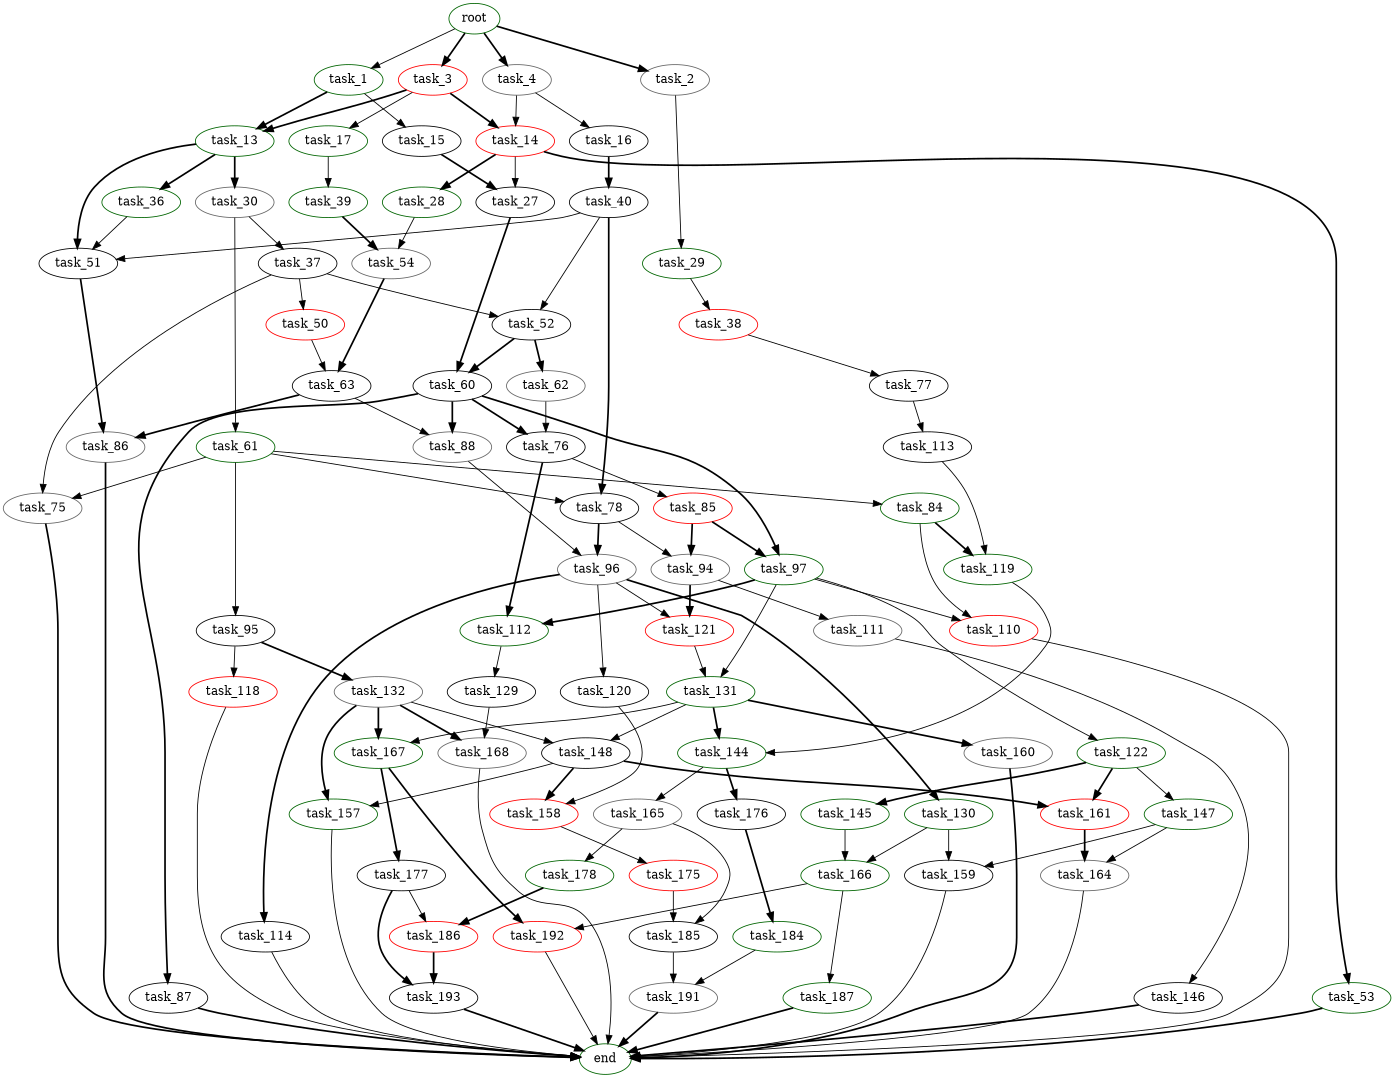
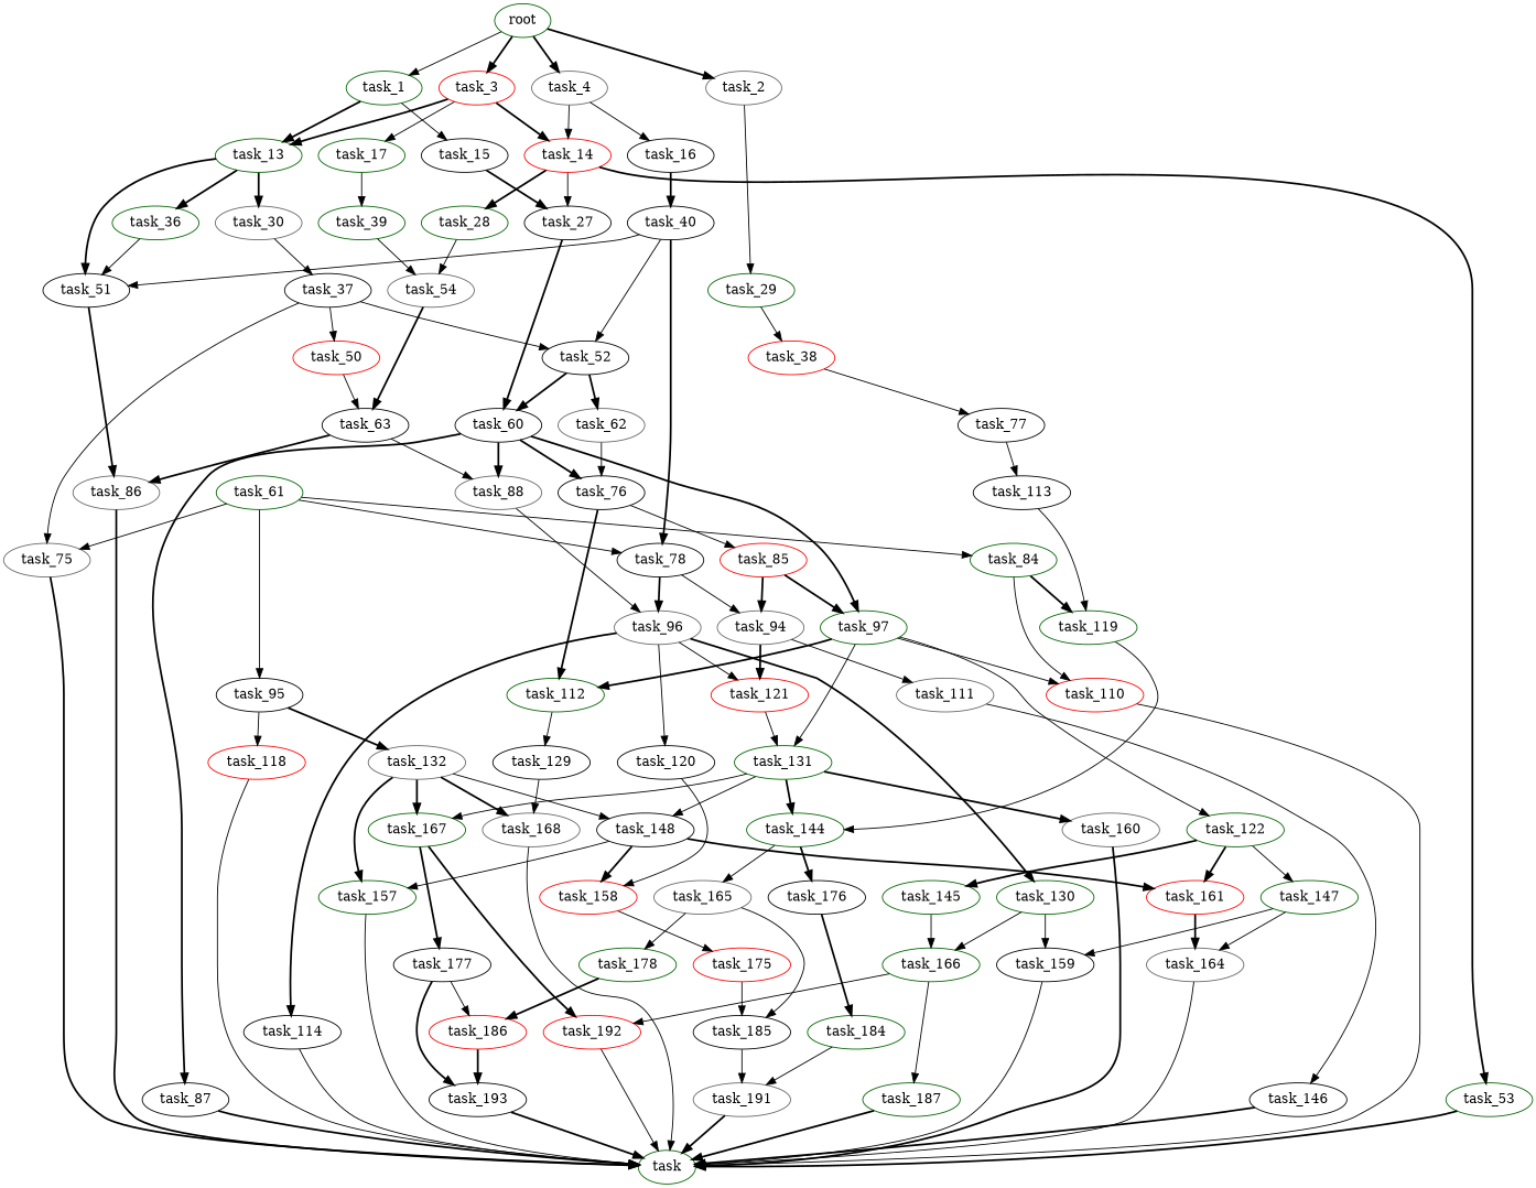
  digraph {
    node [color=darkgreen]
    edge [style=solid]
    root
    task_1
    task_2 [color=gray40]
    task_3 [color=red]
    task_4 [color=gray40]
    task_13
    task_15 [color=black]
    task_29
    task_14 [color=red]
    task_17
    task_16 [color=black]
    task_30 [color=gray40]
    task_36
    task_51 [color=black]
    task_27 [color=black]
    task_38 [color=red]
    task_28
    task_53
    task_39
    task_40 [color=black]
    task_54 [color=gray40]
    task_37 [color=black]
    task_61
    task_60 [color=black]
    task_77 [color=black]
-   end
+   end [label=task]
    task_52 [color=black]
    task_78 [color=black]
    task_63 [color=black]
    task_50 [color=red]
    task_75 [color=gray40]
    task_84
    task_95 [color=black]
    task_86 [color=gray40]
    task_76 [color=black]
    task_87 [color=black]
    task_88 [color=gray40]
    task_97
    task_62 [color=gray40]
    task_94 [color=gray40]
    task_96 [color=gray40]
    task_85 [color=red]
    task_112
    task_110 [color=red]
    task_122
    task_131
    task_113 [color=black]
    task_119
    task_118 [color=red]
    task_132 [color=gray40]
    task_111 [color=gray40]
    task_121 [color=red]
    task_114 [color=black]
    task_120 [color=black]
    task_130
    task_129 [color=black]
    task_145
    task_147
    task_161 [color=red]
    task_144
    task_148 [color=black]
    task_167
    task_160 [color=gray40]
    task_168 [color=gray40]
    task_157
    task_146 [color=black]
    task_158 [color=red]
    task_159 [color=black]
    task_166
    task_165 [color=gray40]
    task_176 [color=black]
    task_192 [color=red]
    task_177 [color=black]
    task_175 [color=red]
    task_187
    task_164 [color=gray40]
    task_178
    task_185 [color=black]
    task_184
    task_186 [color=red]
    task_193 [color=black]
    task_191 [color=gray40]
    root -> task_1
    root -> task_2 [style=bold]
    root -> task_3 [style=bold]
    root -> task_4 [style=bold]
    task_1 -> task_13 [style=bold]
    task_1 -> task_15
    task_2 -> task_29
    task_3 -> task_13 [style=bold]
    task_3 -> task_14 [style=bold]
    task_3 -> task_17
    task_4 -> task_14
    task_4 -> task_16
    task_13 -> task_30 [style=bold]
    task_13 -> task_36 [style=bold]
    task_13 -> task_51 [style=bold]
    task_15 -> task_27 [style=bold]
    task_29 -> task_38
    task_14 -> task_27
    task_14 -> task_28 [style=bold]
    task_14 -> task_53 [style=bold]
    task_17 -> task_39
    task_16 -> task_40 [style=bold]
    task_30 -> task_37
-   task_30 -> task_61
    task_36 -> task_51
    task_51 -> task_86 [style=bold]
    task_27 -> task_60 [style=bold]
    task_38 -> task_77
    task_28 -> task_54
    task_53 -> end [style=bold]
-   task_39 -> task_54 [style=bold]
+   task_39 -> task_54
    task_40 -> task_51
    task_40 -> task_52
    task_40 -> task_78 [style=bold]
    task_54 -> task_63 [style=bold]
    task_37 -> task_52
    task_37 -> task_50
    task_37 -> task_75
    task_61 -> task_78
    task_61 -> task_75
    task_61 -> task_84
    task_61 -> task_95
    task_60 -> task_76 [style=bold]
    task_60 -> task_87 [style=bold]
    task_60 -> task_88 [style=bold]
    task_60 -> task_97 [style=bold]
    task_77 -> task_113
    task_52 -> task_60 [style=bold]
    task_52 -> task_62 [style=bold]
    task_78 -> task_94
    task_78 -> task_96 [style=bold]
    task_63 -> task_86 [style=bold]
    task_63 -> task_88
    task_50 -> task_63
    task_75 -> end [style=bold]
    task_84 -> task_110
    task_84 -> task_119 [style=bold]
    task_95 -> task_118
    task_95 -> task_132 [style=bold]
    task_86 -> end [style=bold]
    task_76 -> task_85
    task_76 -> task_112 [style=bold]
    task_87 -> end [style=bold]
    task_88 -> task_96
    task_97 -> task_112 [style=bold]
    task_97 -> task_110
    task_97 -> task_122
    task_97 -> task_131
    task_62 -> task_76
    task_94 -> task_111
    task_94 -> task_121 [style=bold]
    task_96 -> task_121
    task_96 -> task_114 [style=bold]
    task_96 -> task_120
    task_96 -> task_130 [style=bold]
    task_85 -> task_97 [style=bold]
    task_85 -> task_94 [style=bold]
    task_112 -> task_129
    task_110 -> end
    task_122 -> task_145 [style=bold]
    task_122 -> task_147
    task_122 -> task_161 [style=bold]
    task_131 -> task_144 [style=bold]
    task_131 -> task_148
    task_131 -> task_167
    task_131 -> task_160 [style=bold]
    task_113 -> task_119
    task_119 -> task_144
    task_118 -> end
    task_132 -> task_148
    task_132 -> task_167 [style=bold]
    task_132 -> task_168 [style=bold]
    task_132 -> task_157 [style=bold]
    task_111 -> task_146
    task_121 -> task_131
    task_114 -> end
    task_120 -> task_158
    task_130 -> task_159
    task_130 -> task_166
    task_129 -> task_168
    task_145 -> task_166
    task_147 -> task_159
    task_147 -> task_164
    task_161 -> task_164 [style=bold]
    task_144 -> task_165
    task_144 -> task_176 [style=bold]
    task_148 -> task_161 [style=bold]
    task_148 -> task_157
    task_148 -> task_158 [style=bold]
    task_167 -> task_192 [style=bold]
    task_167 -> task_177 [style=bold]
    task_160 -> end [style=bold]
    task_168 -> end
    task_157 -> end
    task_146 -> end [style=bold]
    task_158 -> task_175
    task_159 -> end
    task_166 -> task_192
    task_166 -> task_187
    task_165 -> task_178
    task_165 -> task_185
    task_176 -> task_184 [style=bold]
    task_192 -> end
    task_177 -> task_186
    task_177 -> task_193 [style=bold]
    task_175 -> task_185
    task_187 -> end [style=bold]
    task_164 -> end
    task_178 -> task_186 [style=bold]
    task_185 -> task_191
    task_184 -> task_191
    task_186 -> task_193 [style=bold]
    task_193 -> end [style=bold]
    task_191 -> end [style=bold]
  }
